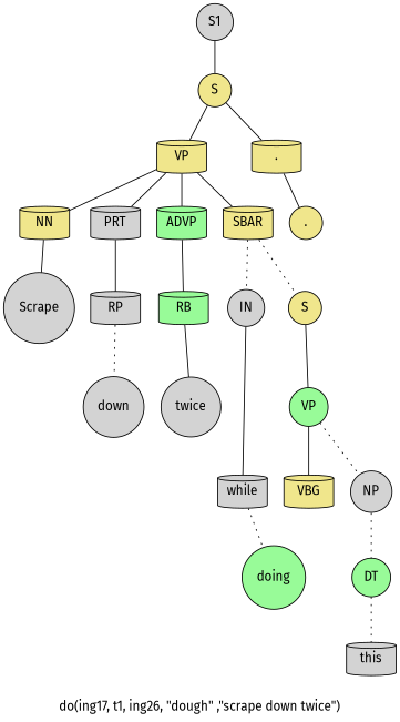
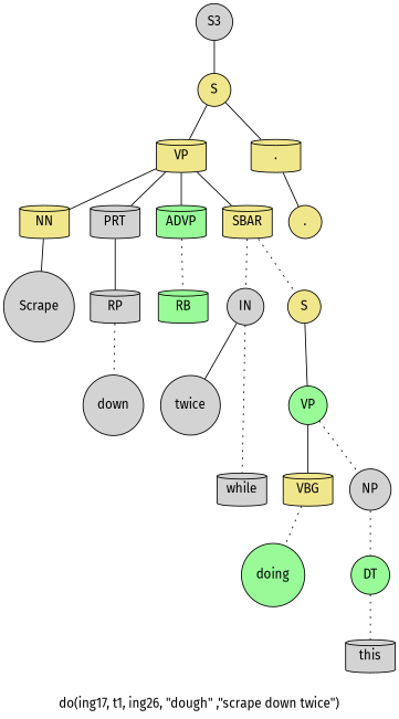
  graph {
    fontname="Fira Sans"
    label="do(ing17, t1, ing26, \"dough\" ,\"scrape down twice\")"
    node [fillcolor=lightgrey fontname="Fira Sans" shape=circle style=filled]
    edge [fontname="Fira Sans" style=solid]
-   n1 [label=S1]
+   n1 [label=S3]
    n2 [fillcolor=khaki label=S]
    n3 [fillcolor=khaki label=VP shape=cylinder]
    n4 [fillcolor=khaki label="." shape=cylinder]
    n5 [fillcolor=khaki label=NN shape=cylinder]
    n6 [label=PRT shape=cylinder]
    n7 [fillcolor=palegreen label=ADVP shape=cylinder]
    n8 [fillcolor=khaki label=SBAR shape=cylinder]
    n9 [fillcolor=khaki label="."]
    n10 [label=Scrape]
    n11 [label=RP shape=cylinder]
    n12 [fillcolor=palegreen label=RB shape=cylinder]
    n13 [label=IN]
    n14 [fillcolor=khaki label=S]
    n15 [label=down]
    n16 [label=twice]
    n17 [label=while shape=cylinder]
    n18 [fillcolor=palegreen label=VP]
    n19 [fillcolor=khaki label=VBG shape=cylinder]
    n20 [label=NP]
    n21 [fillcolor=palegreen label=doing]
    n22 [fillcolor=palegreen label=DT]
    n23 [label=this shape=cylinder]
    n1 -- n2
    n2 -- n3
    n2 -- n4
    n3 -- n5
    n3 -- n6
    n3 -- n7
    n3 -- n8
    n4 -- n9
    n5 -- n10
    n6 -- n11
-   n7 -- n12
+   n7 -- n12 [style=dotted]
    n8 -- n13 [style=dotted]
    n8 -- n14 [style=dotted]
    n11 -- n15 [style=dotted]
-   n12 -- n16
-   n13 -- n17
+   n13 -- n16
+   n13 -- n17 [style=dotted]
    n14 -- n18
    n18 -- n19
    n18 -- n20 [style=dotted]
-   n17 -- n21 [style=dotted]
+   n19 -- n21 [style=dotted]
    n20 -- n22 [style=dotted]
    n22 -- n23 [style=dotted]
  }
